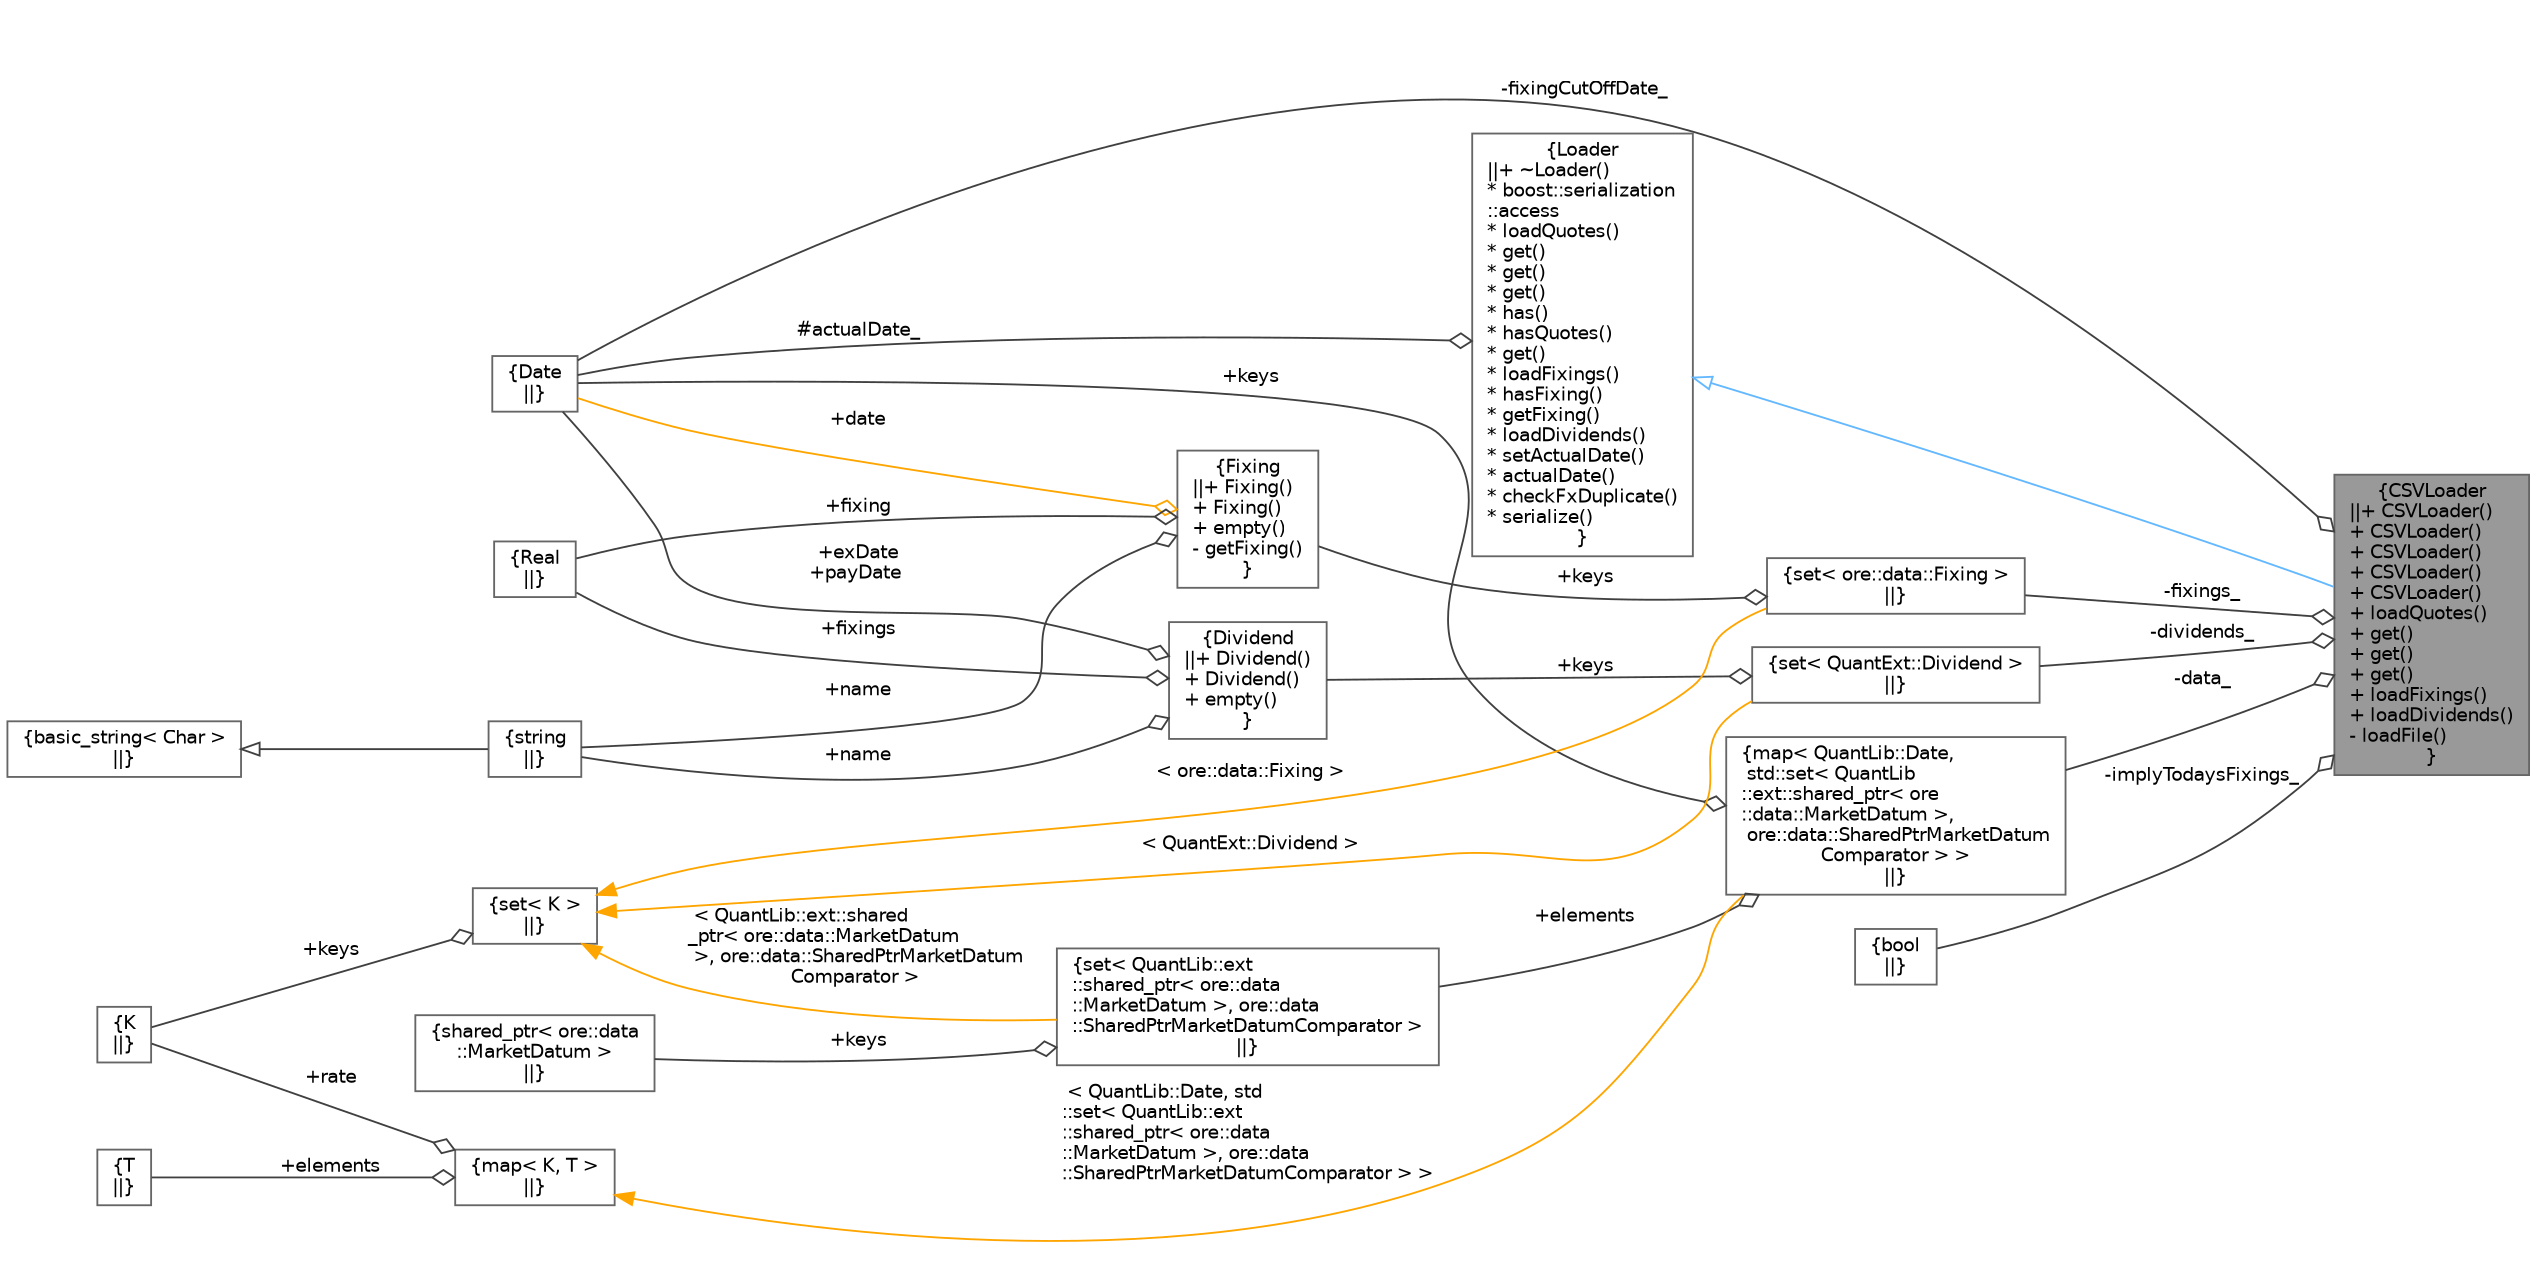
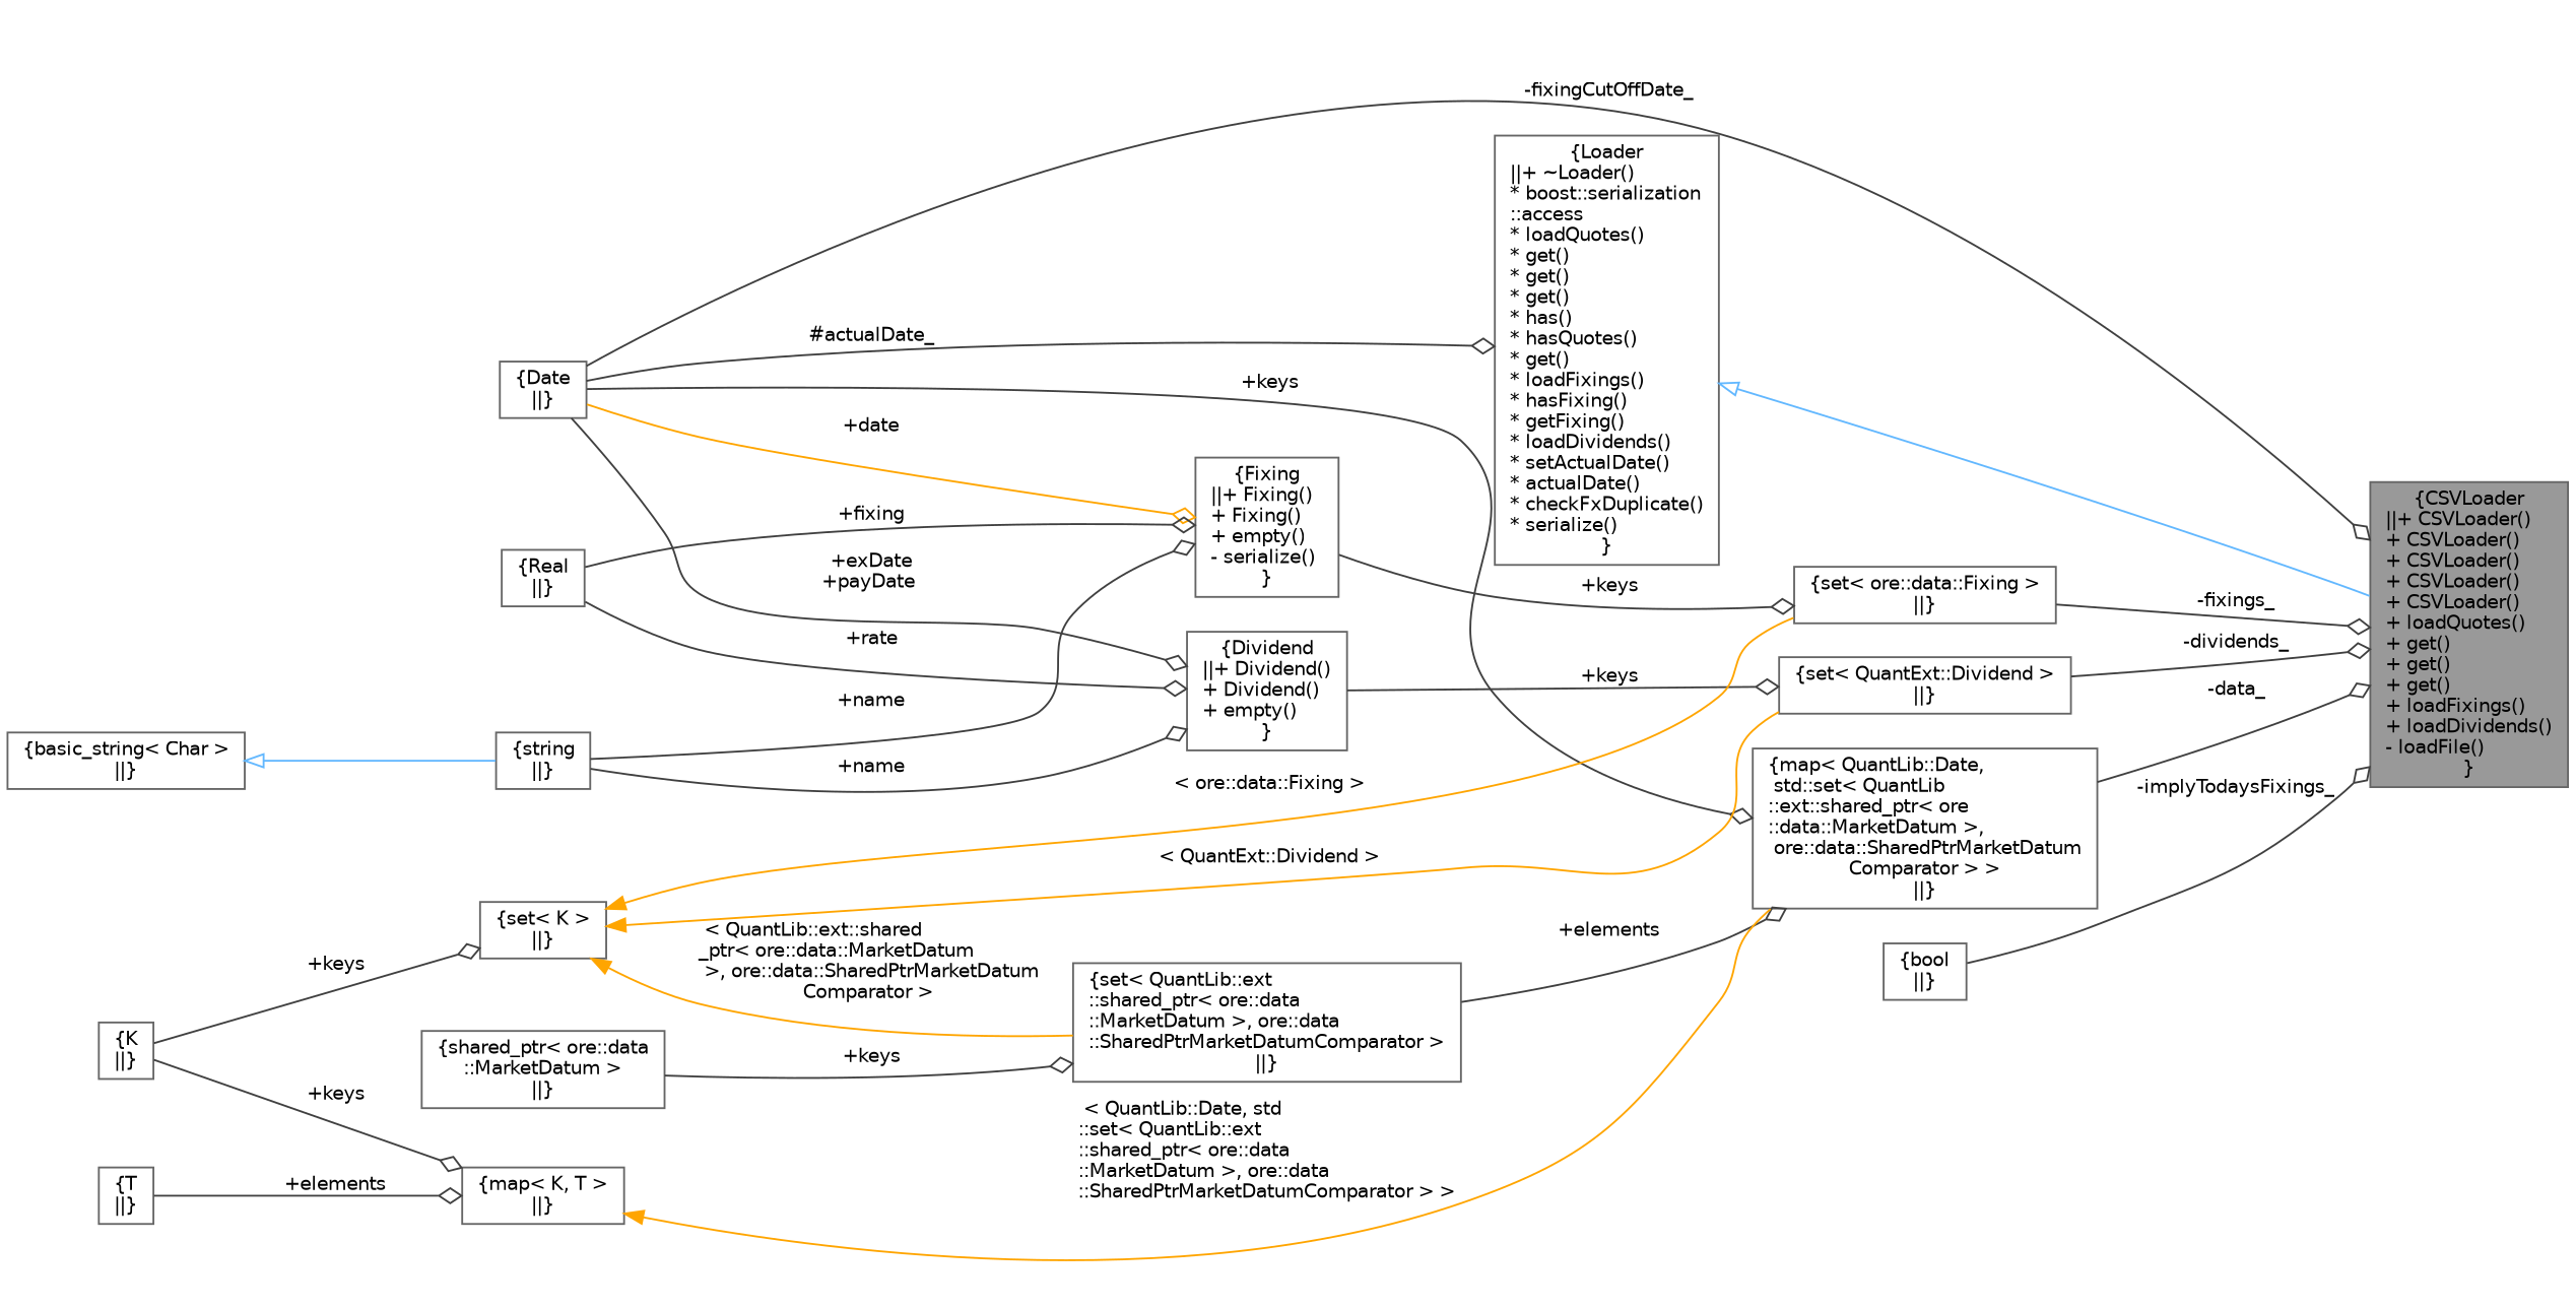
  digraph {
    rankdir=LR
    node [color=gray40 fillcolor=white fontname=Helvetica fontsize=10 shape=box style=filled]
    edge [color=grey25 fontname=Helvetica fontsize=10 labelfontname=Helvetica labelfontsize=10 style=solid arrowhead=odiamond]
    n1 [fillcolor=grey60 fontcolor=black height=0.2 label="{CSVLoader\n||+ CSVLoader()\l+ CSVLoader()\l+ CSVLoader()\l+ CSVLoader()\l+ CSVLoader()\l+ loadQuotes()\l+ get()\l+ get()\l+ get()\l+ loadFixings()\l+ loadDividends()\l- loadFile()\l}" width=0.4]
    n2 [height=0.2 label="{Loader\n||+ ~Loader()\l* boost::serialization\l::access\l* loadQuotes()\l* get()\l* get()\l* get()\l* has()\l* hasQuotes()\l* get()\l* loadFixings()\l* hasFixing()\l* getFixing()\l* loadDividends()\l* setActualDate()\l* actualDate()\l* checkFxDuplicate()\l* serialize()\l}" width=0.4]
    n3 [height=0.2 label="{Date\n||}" width=0.4]
    n4 [height=0.2 label="{map\< QuantLib::Date,\l std::set\< QuantLib\l::ext::shared_ptr\< ore\l::data::MarketDatum \>,\l ore::data::SharedPtrMarketDatum\lComparator \> \>\n||}" width=0.4]
-   n5 [height=0.2 label="{Fixing\n||+ Fixing()\l+ Fixing()\l+ empty()\l- getFixing()\l}" width=0.4]
+   n5 [height=0.2 label="{Fixing\n||+ Fixing()\l+ Fixing()\l+ empty()\l- serialize()\l}" width=0.4]
    n6 [height=0.2 label="{Dividend\n||+ Dividend()\l+ Dividend()\l+ empty()\l}" width=0.4]
    n7 [height=0.2 label="{set\< ore::data::Fixing \>\n||}" width=0.4]
    n8 [height=0.2 label="{set\< QuantExt::Dividend \>\n||}" width=0.4]
    n9 [height=0.2 label="{bool\n||}" width=0.4]
    n10 [height=0.2 label="{set\< QuantLib::ext\l::shared_ptr\< ore::data\l::MarketDatum \>, ore::data\l::SharedPtrMarketDatumComparator \>\n||}" width=0.4]
    n11 [height=0.2 label="{shared_ptr\< ore::data\l::MarketDatum \>\n||}" width=0.4]
    n12 [height=0.2 label="{set\< K \>\n||}" width=0.4]
    n13 [height=0.2 label="{K\n||}" width=0.4]
    n14 [height=0.2 label="{map\< K, T \>\n||}" width=0.4]
    n15 [height=0.2 label="{T\n||}" width=0.4]
    n16 [height=0.2 label="{string\n||}" width=0.4]
    n17 [height=0.2 label="{basic_string\< Char \>\n||}" width=0.4]
    n18 [height=0.2 label="{Real\n||}" width=0.4]
    n2 -> n1 [arrowtail=onormal color=steelblue1 dir=back arrowhead=""]
    n3 -> n1 [label=" -fixingCutOffDate_"]
    n3 -> n2 [label=" #actualDate_"]
    n3 -> n4 [label=" +keys"]
    n3 -> n5 [color=orange label=" +date"]
    n3 -> n6 [label=" +exDate\n+payDate"]
    n4 -> n1 [label=" -data_"]
    n5 -> n7 [label=" +keys"]
    n6 -> n8 [label=" +keys"]
    n7 -> n1 [label=" -fixings_"]
    n8 -> n1 [label=" -dividends_"]
    n9 -> n1 [label=" -implyTodaysFixings_"]
    n10 -> n4 [label=" +elements"]
    n11 -> n10 [label=" +keys"]
    n12 -> n7 [color=orange dir=back label=" \< ore::data::Fixing \>" arrowhead=""]
    n12 -> n8 [color=orange dir=back label=" \< QuantExt::Dividend \>" arrowhead=""]
    n12 -> n10 [color=orange dir=back label=" \< QuantLib::ext::shared\l_ptr\< ore::data::MarketDatum\l \>, ore::data::SharedPtrMarketDatum\lComparator \>" arrowhead=""]
    n13 -> n12 [label=" +keys"]
-   n13 -> n14 [label=" +rate"]
+   n13 -> n14 [label=" +keys"]
    n14 -> n4 [color=orange dir=back label=" \< QuantLib::Date, std\l::set\< QuantLib::ext\l::shared_ptr\< ore::data\l::MarketDatum \>, ore::data\l::SharedPtrMarketDatumComparator \> \>" arrowhead=""]
    n15 -> n14 [label=" +elements"]
    n16 -> n5 [label=" +name"]
    n16 -> n6 [label=" +name"]
-   n17 -> n16 [arrowtail=onormal dir=back arrowhead=""]
+   n17 -> n16 [arrowtail=onormal color=steelblue1 dir=back arrowhead=""]
    n18 -> n5 [label=" +fixing"]
-   n18 -> n6 [label=" +fixings"]
+   n18 -> n6 [label=" +rate"]
  }
